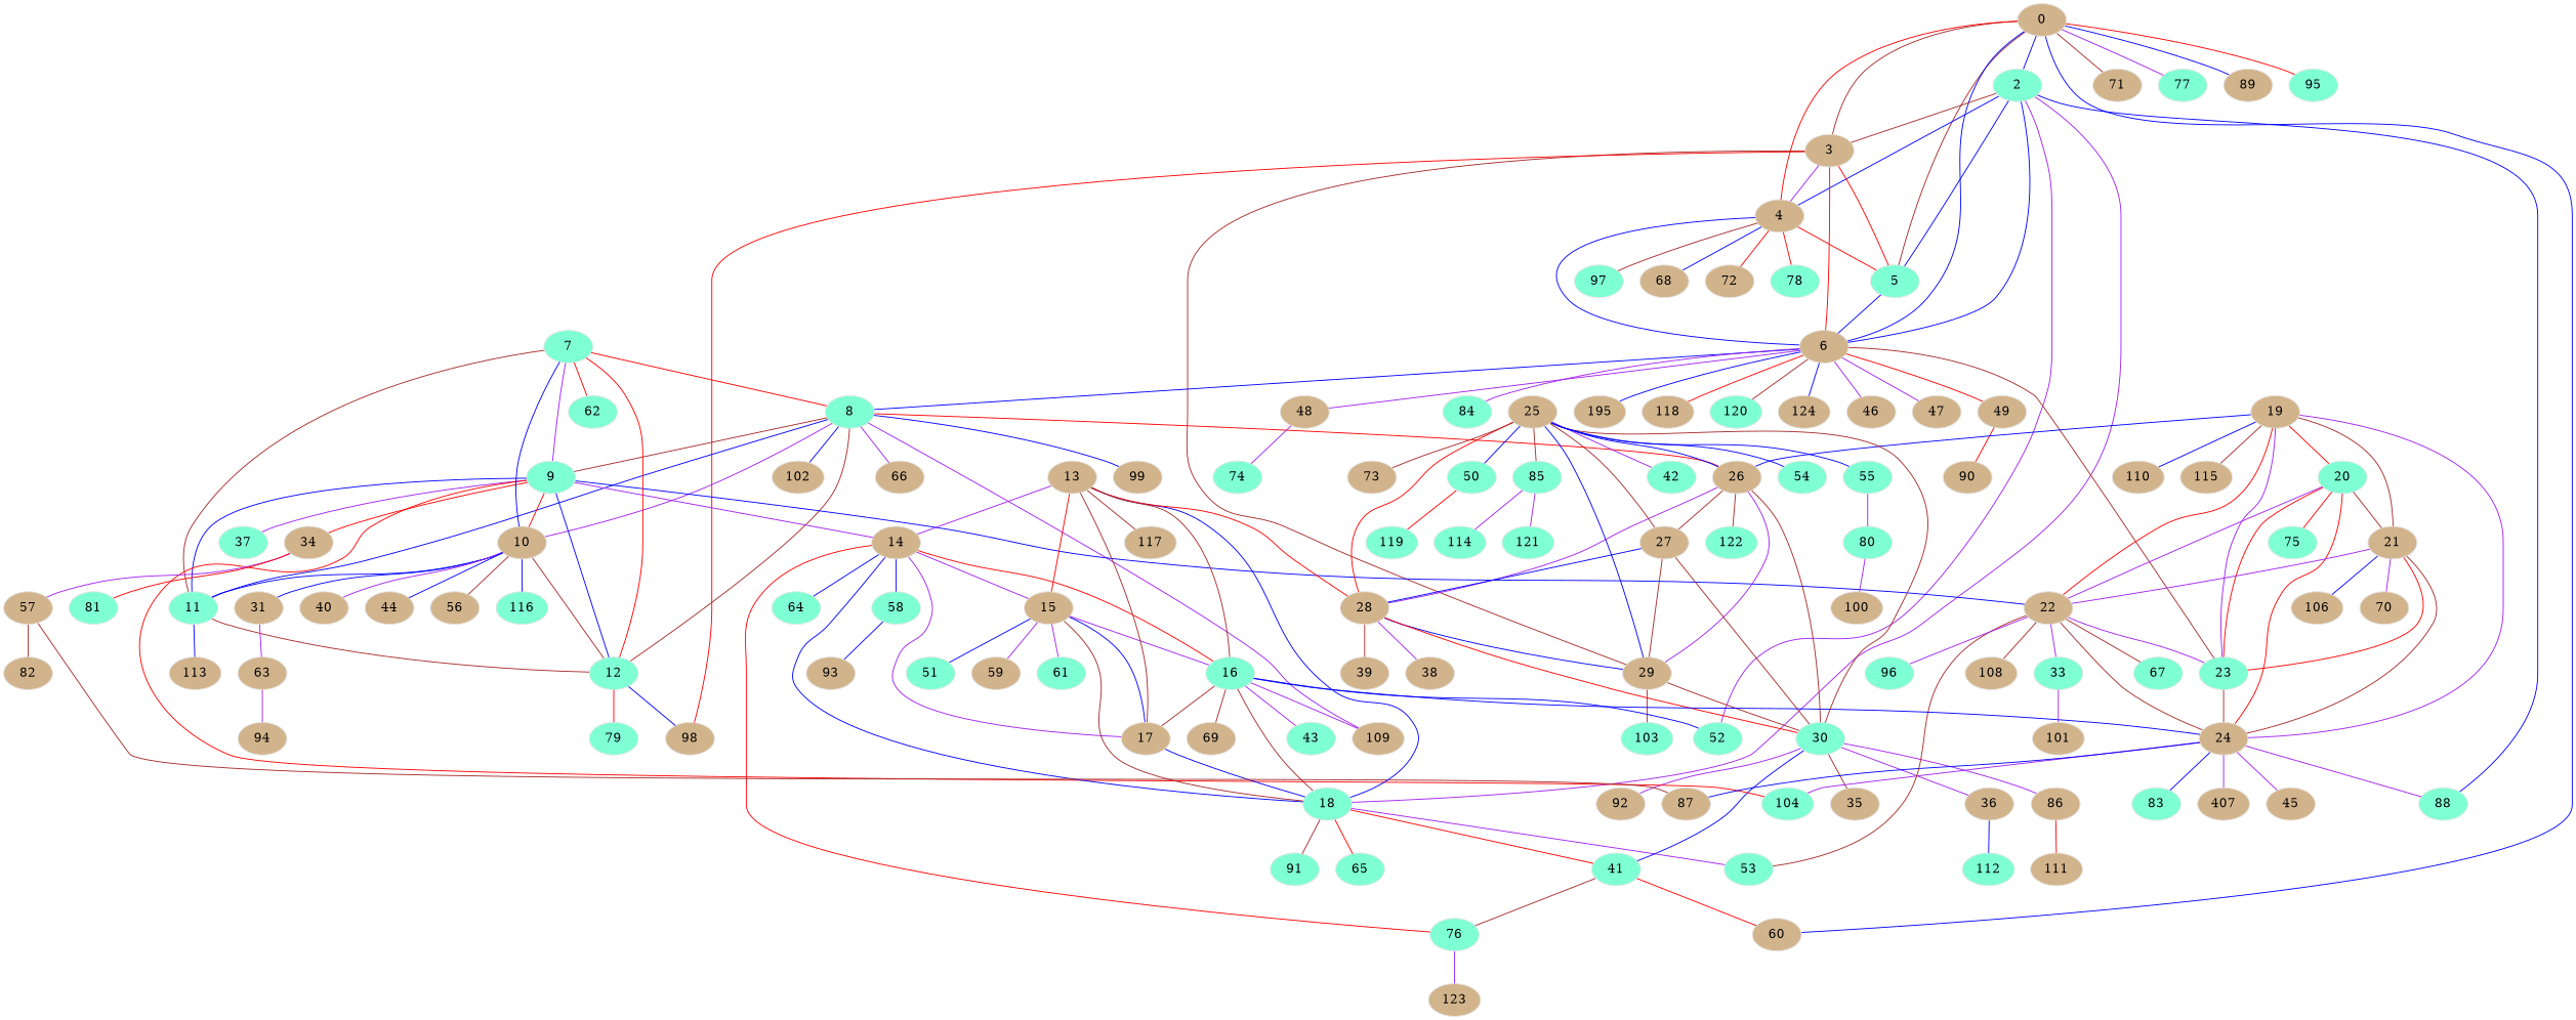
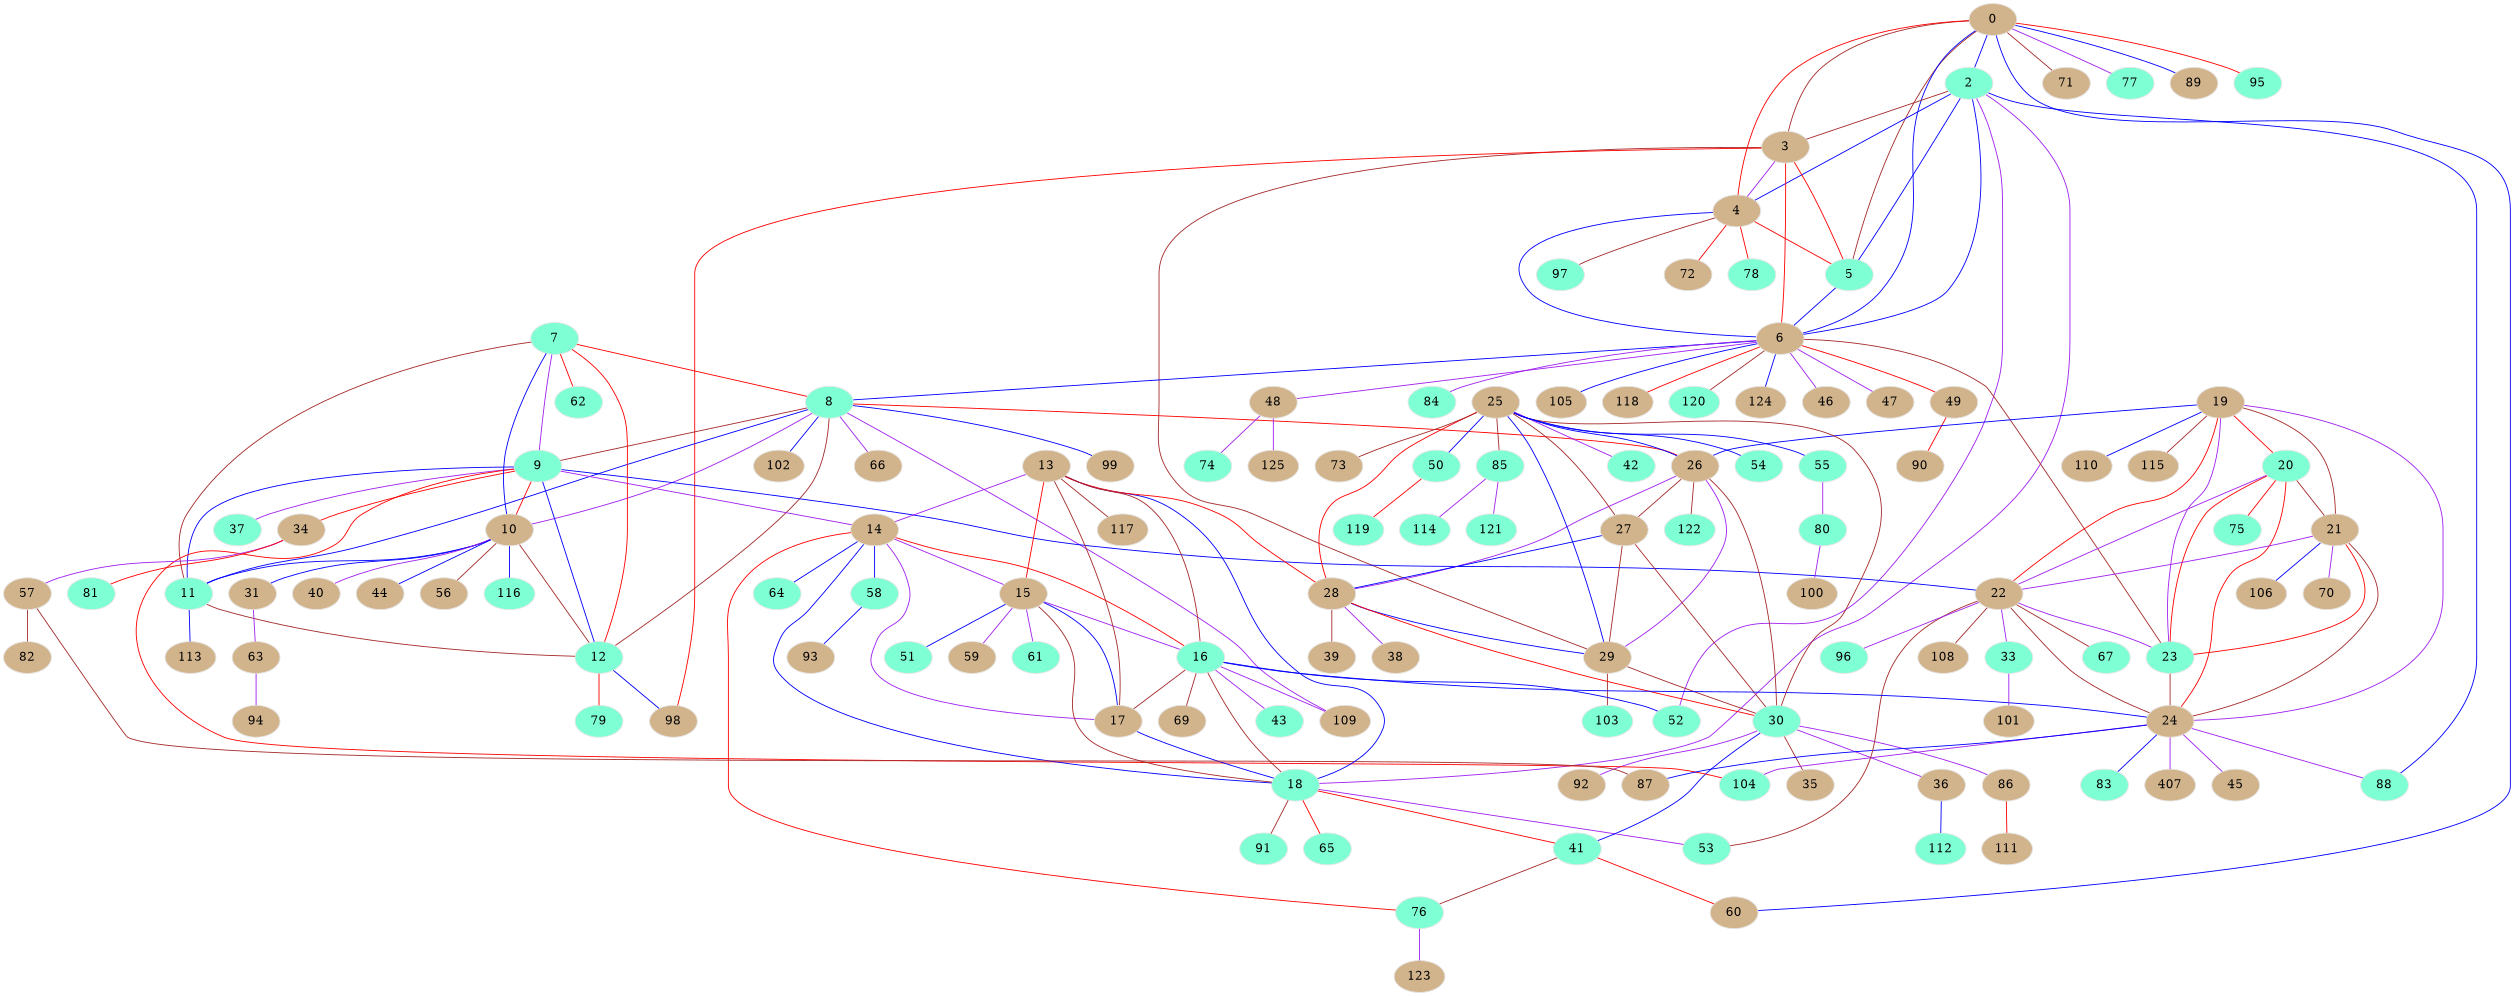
  graph {
    node [color=gray90 fillcolor=tan style=filled]
    edge [color=purple]
    n1 [label=0]
    2 [fillcolor=aquamarine]
    3
    4
    5 [fillcolor=aquamarine]
    6
    60
    71
    77 [fillcolor=aquamarine]
    89
    95 [fillcolor=aquamarine]
    18 [fillcolor=aquamarine]
    52 [fillcolor=aquamarine]
    88 [fillcolor=aquamarine]
    29
    98
-   68
    72
    78 [fillcolor=aquamarine]
    97 [fillcolor=aquamarine]
    8 [fillcolor=aquamarine]
    23 [fillcolor=aquamarine]
    46
    47
    48
    49
    84 [fillcolor=aquamarine]
-   105 [label=195]
+   105
    118
    120 [fillcolor=aquamarine]
    124
    41 [fillcolor=aquamarine]
    53 [fillcolor=aquamarine]
    65 [fillcolor=aquamarine]
    91 [fillcolor=aquamarine]
    30 [fillcolor=aquamarine]
    103 [fillcolor=aquamarine]
    9 [fillcolor=aquamarine]
    10
    11 [fillcolor=aquamarine]
    12 [fillcolor=aquamarine]
    26
    66
    99
    102
    109
    24
    74 [fillcolor=aquamarine]
+   125
    90
    7 [fillcolor=aquamarine]
    62 [fillcolor=aquamarine]
    14
    22
    34
    37 [fillcolor=aquamarine]
    104 [fillcolor=aquamarine]
    31
    40
    44
    56
    116 [fillcolor=aquamarine]
    113
    79 [fillcolor=aquamarine]
    28
    27
    122 [fillcolor=aquamarine]
    15
    16 [fillcolor=aquamarine]
    17
    58 [fillcolor=aquamarine]
    64 [fillcolor=aquamarine]
    76 [fillcolor=aquamarine]
    33 [fillcolor=aquamarine]
    67 [fillcolor=aquamarine]
    96 [fillcolor=aquamarine]
    108
    57
    81 [fillcolor=aquamarine]
    63
    13
    117
    51 [fillcolor=aquamarine]
    59
    61 [fillcolor=aquamarine]
    43 [fillcolor=aquamarine]
    69
    38
    39
    93
    123
    45
    83 [fillcolor=aquamarine]
    87
    n95 [label=407]
    19
    20 [fillcolor=aquamarine]
    21
    110
    115
    75 [fillcolor=aquamarine]
    70
    106
    101
    25
    42 [fillcolor=aquamarine]
    50 [fillcolor=aquamarine]
    54 [fillcolor=aquamarine]
    55 [fillcolor=aquamarine]
    73
    85 [fillcolor=aquamarine]
    35
    36
    86
    92
    119 [fillcolor=aquamarine]
    80 [fillcolor=aquamarine]
    114 [fillcolor=aquamarine]
    121 [fillcolor=aquamarine]
    112 [fillcolor=aquamarine]
    111
    94
    82
    100
    n1 -- 2 [color=blue]
    n1 -- 3 [color=brown]
    n1 -- 4 [color=red]
    n1 -- 5 [color=brown]
    n1 -- 6 [color=blue]
    n1 -- 60 [color=blue]
    n1 -- 71 [color=brown]
    n1 -- 77
    n1 -- 89 [color=blue]
    n1 -- 95 [color=red]
    2 -- 3 [color=brown]
    2 -- 4 [color=blue]
    2 -- 5 [color=blue]
    2 -- 6 [color=blue]
    2 -- 18
    2 -- 52
    2 -- 88 [color=blue]
    3 -- 4
    3 -- 5 [color=red]
    3 -- 6 [color=red]
    3 -- 29 [color=brown]
    3 -- 98 [color=red]
    4 -- 5 [color=red]
    4 -- 6 [color=blue]
-   4 -- 68 [color=blue]
    4 -- 72 [color=red]
    4 -- 78 [color=red]
    4 -- 97 [color=brown]
    5 -- 6 [color=blue]
    6 -- 8 [color=blue]
    6 -- 23 [color=brown]
    6 -- 46
    6 -- 47
    6 -- 48
    6 -- 49 [color=red]
    6 -- 84
    6 -- 105 [color=blue]
    6 -- 118 [color=red]
    6 -- 120 [color=brown]
    6 -- 124 [color=blue]
    18 -- 41 [color=red]
    18 -- 53
    18 -- 65 [color=red]
    18 -- 91 [color=brown]
    29 -- 30 [color=brown]
    29 -- 103 [color=brown]
    8 -- 9 [color=brown]
    8 -- 10
    8 -- 11 [color=blue]
    8 -- 12 [color=brown]
    8 -- 26 [color=red]
    8 -- 66
    8 -- 99 [color=blue]
    8 -- 102 [color=blue]
    8 -- 109
    23 -- 24 [color=brown]
    48 -- 74
+   48 -- 125
    49 -- 90 [color=red]
    41 -- 60 [color=red]
    41 -- 76 [color=brown]
    30 -- 41 [color=blue]
    30 -- 35 [color=brown]
    30 -- 36
    30 -- 86
    30 -- 92
    9 -- 10 [color=red]
    9 -- 11 [color=blue]
    9 -- 12 [color=blue]
    9 -- 14
    9 -- 22 [color=blue]
    9 -- 34 [color=red]
    9 -- 37
    9 -- 104 [color=red]
    10 -- 11 [color=blue]
    10 -- 12 [color=brown]
    10 -- 31 [color=blue]
    10 -- 40
    10 -- 44 [color=blue]
    10 -- 56 [color=brown]
    10 -- 116 [color=blue]
    11 -- 12 [color=brown]
    11 -- 113 [color=blue]
    12 -- 98 [color=blue]
    12 -- 79 [color=red]
    26 -- 29
    26 -- 30 [color=brown]
    26 -- 28
    26 -- 27 [color=brown]
    26 -- 122 [color=brown]
    24 -- 88
    24 -- 104
    24 -- 45
    24 -- 83 [color=blue]
    24 -- 87 [color=blue]
    24 -- n95
    7 -- 8 [color=red]
    7 -- 9
    7 -- 10 [color=blue]
    7 -- 11 [color=brown]
    7 -- 12 [color=red]
    7 -- 62 [color=red]
    14 -- 18 [color=blue]
    14 -- 15
    14 -- 16 [color=red]
    14 -- 17
    14 -- 58 [color=blue]
    14 -- 64 [color=blue]
    14 -- 76 [color=red]
    22 -- 23
    22 -- 53 [color=brown]
    22 -- 24 [color=brown]
    22 -- 33
    22 -- 67 [color=brown]
    22 -- 96
    22 -- 108 [color=brown]
    34 -- 57
    34 -- 81 [color=red]
    31 -- 63
    28 -- 29 [color=blue]
    28 -- 30 [color=red]
    28 -- 38
    28 -- 39 [color=brown]
    27 -- 29 [color=brown]
    27 -- 30 [color=brown]
    27 -- 28 [color=blue]
    15 -- 18 [color=brown]
    15 -- 16
    15 -- 17 [color=blue]
    15 -- 51 [color=blue]
    15 -- 59
    15 -- 61
    16 -- 18 [color=brown]
    16 -- 52 [color=blue]
    16 -- 109
    16 -- 24 [color=blue]
    16 -- 17 [color=brown]
    16 -- 43
    16 -- 69 [color=brown]
    17 -- 18 [color=blue]
    58 -- 93 [color=blue]
    76 -- 123
    33 -- 101
    57 -- 87 [color=brown]
    57 -- 82 [color=brown]
    63 -- 94
    13 -- 18 [color=blue]
    13 -- 14
    13 -- 28 [color=red]
    13 -- 15 [color=red]
    13 -- 16 [color=brown]
    13 -- 17 [color=brown]
    13 -- 117 [color=brown]
    19 -- 23
    19 -- 26 [color=blue]
    19 -- 24
    19 -- 22 [color=red]
    19 -- 20 [color=red]
    19 -- 21 [color=brown]
    19 -- 110 [color=blue]
    19 -- 115 [color=brown]
    20 -- 23 [color=red]
    20 -- 24 [color=red]
    20 -- 22
    20 -- 21 [color=brown]
    20 -- 75 [color=red]
    21 -- 23 [color=red]
    21 -- 24 [color=brown]
    21 -- 22
    21 -- 70
    21 -- 106 [color=blue]
    25 -- 29 [color=blue]
    25 -- 30 [color=brown]
    25 -- 26 [color=blue]
    25 -- 28 [color=red]
    25 -- 27 [color=brown]
    25 -- 42
    25 -- 50 [color=blue]
    25 -- 54 [color=blue]
    25 -- 55 [color=blue]
    25 -- 73 [color=brown]
    25 -- 85 [color=brown]
    50 -- 119 [color=red]
    55 -- 80
    85 -- 114
    85 -- 121
    36 -- 112 [color=blue]
    86 -- 111 [color=red]
    80 -- 100
  }
